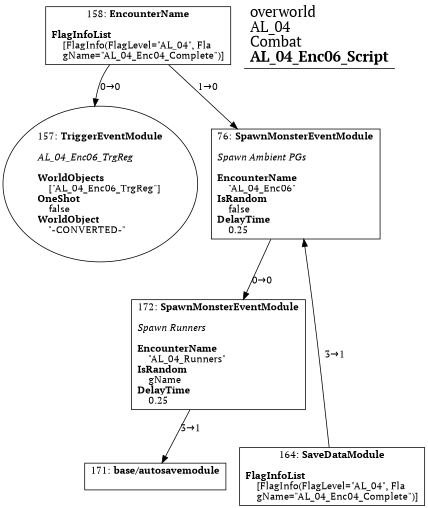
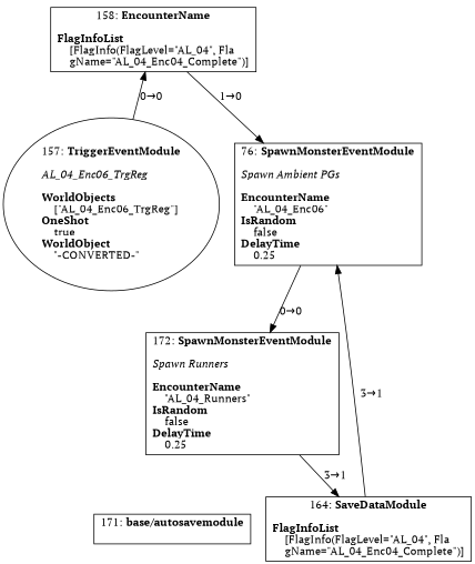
  digraph {
    fontname="PT Serif"
    splines=spline
    node [fontname="PT Serif" shape=box]
    edge [fontname="PT Serif"]
    n1 [label=<76: <b>SpawnMonsterEventModule</b><br/><br/><i>Spawn Ambient PGs<br align="left"/></i><br align="left"/><b>EncounterName</b><br align="left"/>    &quot;AL_04_Enc06&quot;<br align="left"/><b>IsRandom</b><br align="left"/>    false<br align="left"/><b>DelayTime</b><br align="left"/>    0.25<br align="left"/>>]
-   n2 [label=<172: <b>SpawnMonsterEventModule</b><br/><br/><i>Spawn Runners<br align="left"/></i><br align="left"/><b>EncounterName</b><br align="left"/>    &quot;AL_04_Runners&quot;<br align="left"/><b>IsRandom</b><br align="left"/>    gName<br align="left"/><b>DelayTime</b><br align="left"/>    0.25<br align="left"/>>]
+   n2 [label=<172: <b>SpawnMonsterEventModule</b><br/><br/><i>Spawn Runners<br align="left"/></i><br align="left"/><b>EncounterName</b><br align="left"/>    &quot;AL_04_Runners&quot;<br align="left"/><b>IsRandom</b><br align="left"/>    false<br align="left"/><b>DelayTime</b><br align="left"/>    0.25<br align="left"/>>]
    n3 [label=<164: <b>SaveDataModule</b><br/><br/><b>FlagInfoList</b><br align="left"/>    [FlagInfo(FlagLevel=&quot;AL_04&quot;, Fla<br align="left"/>    gName=&quot;AL_04_Enc04_Complete&quot;)]<br align="left"/>>]
-   n4 [label=<157: <b>TriggerEventModule</b><br/><br/><i>AL_04_Enc06_TrgReg<br align="left"/></i><br align="left"/><b>WorldObjects</b><br align="left"/>    [&quot;AL_04_Enc06_TrgReg&quot;]<br align="left"/><b>OneShot</b><br align="left"/>    false<br align="left"/><b>WorldObject</b><br align="left"/>    &quot;-CONVERTED-&quot;<br align="left"/>> shape=oval]
+   n4 [label=<157: <b>TriggerEventModule</b><br/><br/><i>AL_04_Enc06_TrgReg<br align="left"/></i><br align="left"/><b>WorldObjects</b><br align="left"/>    [&quot;AL_04_Enc06_TrgReg&quot;]<br align="left"/><b>OneShot</b><br align="left"/>    true<br align="left"/><b>WorldObject</b><br align="left"/>    &quot;-CONVERTED-&quot;<br align="left"/>> shape=oval]
    n5 [label=<158: <b>EncounterName</b><br/><br/><b>FlagInfoList</b><br align="left"/>    [FlagInfo(FlagLevel=&quot;AL_04&quot;, Fla<br align="left"/>    gName=&quot;AL_04_Enc04_Complete&quot;)]<br align="left"/>>]
    n6 [label=<171: <b>base/autosavemodule</b><br/><br/>>]
-   n7 [label=<<font point-size="20">overworld<br align="left"/>AL_04<br align="left"/>Combat<br align="left"/><b>AL_04_Enc06_Script</b><br align="left"/></font>> shape=underline]
    n1 -> n2 [label="0→0"]
-   n2 -> n6 [label="3→1"]
+   n2 -> n3 [label="3→1"]
    n3 -> n1 [label="3→1"]
-   n5 -> n4 [label="0→0"]
+   n4 -> n5 [label="0→0"]
    n5 -> n1 [label="1→0"]
  }
